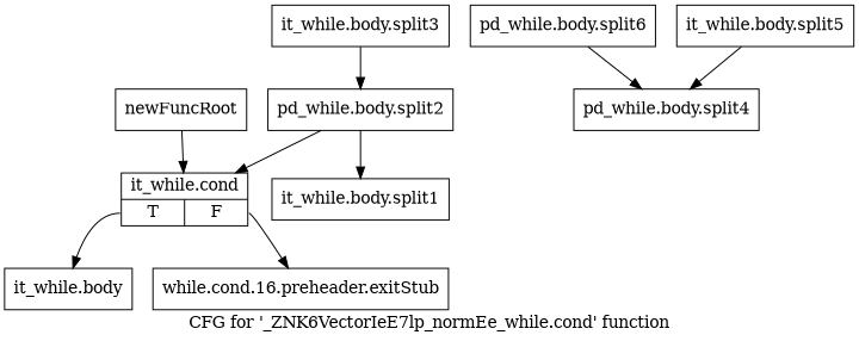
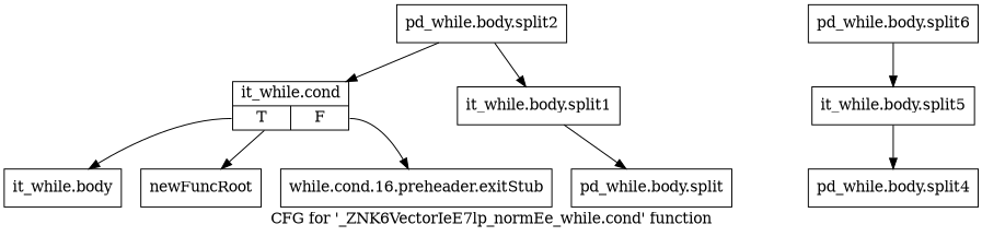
  digraph {
    label="CFG for '_ZNK6VectorIeE7lp_normEe_while.cond' function"
    node [shape=record]
    n1 [label="{newFuncRoot}"]
    n2 [label="{it_while.cond|{<s0>T|<s1>F}}"]
    n3 [label="{while.cond.16.preheader.exitStub}"]
    n4 [label="{it_while.body}"]
    n5 [label="{pd_while.body.split6}"]
    n6 [label="{it_while.body.split5}"]
    n7 [label="{pd_while.body.split4}"]
-   n8 [label="{it_while.body.split3}"]
    n9 [label="{pd_while.body.split2}"]
    n10 [label="{it_while.body.split1}"]
-   n1 -> n2
+   n11 [label="{pd_while.body.split}"]
+   n2 -> n1
    n2 -> n3 [tailport=s1]
    n2 -> n4 [tailport=s0]
-   n5 -> n7
+   n5 -> n6
    n6 -> n7
-   n8 -> n9
    n9 -> n2
    n9 -> n10
+   n10 -> n11
  }
